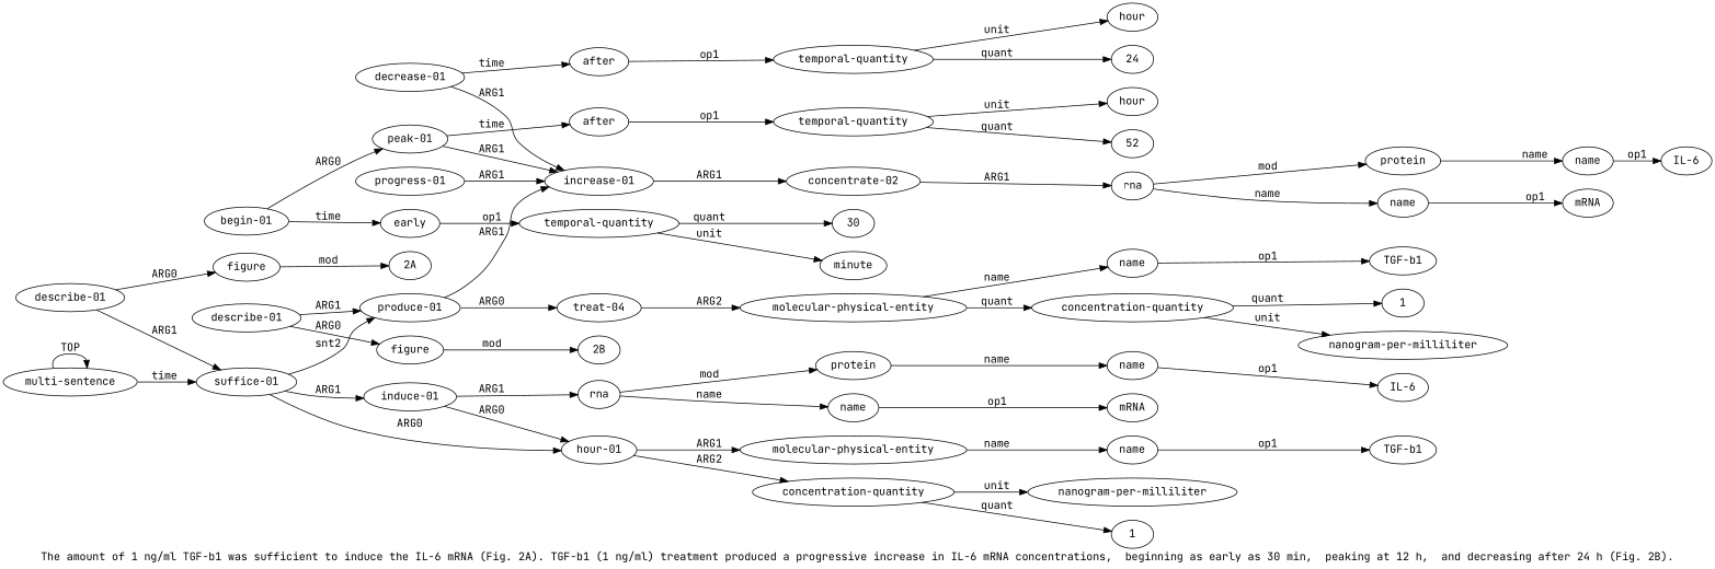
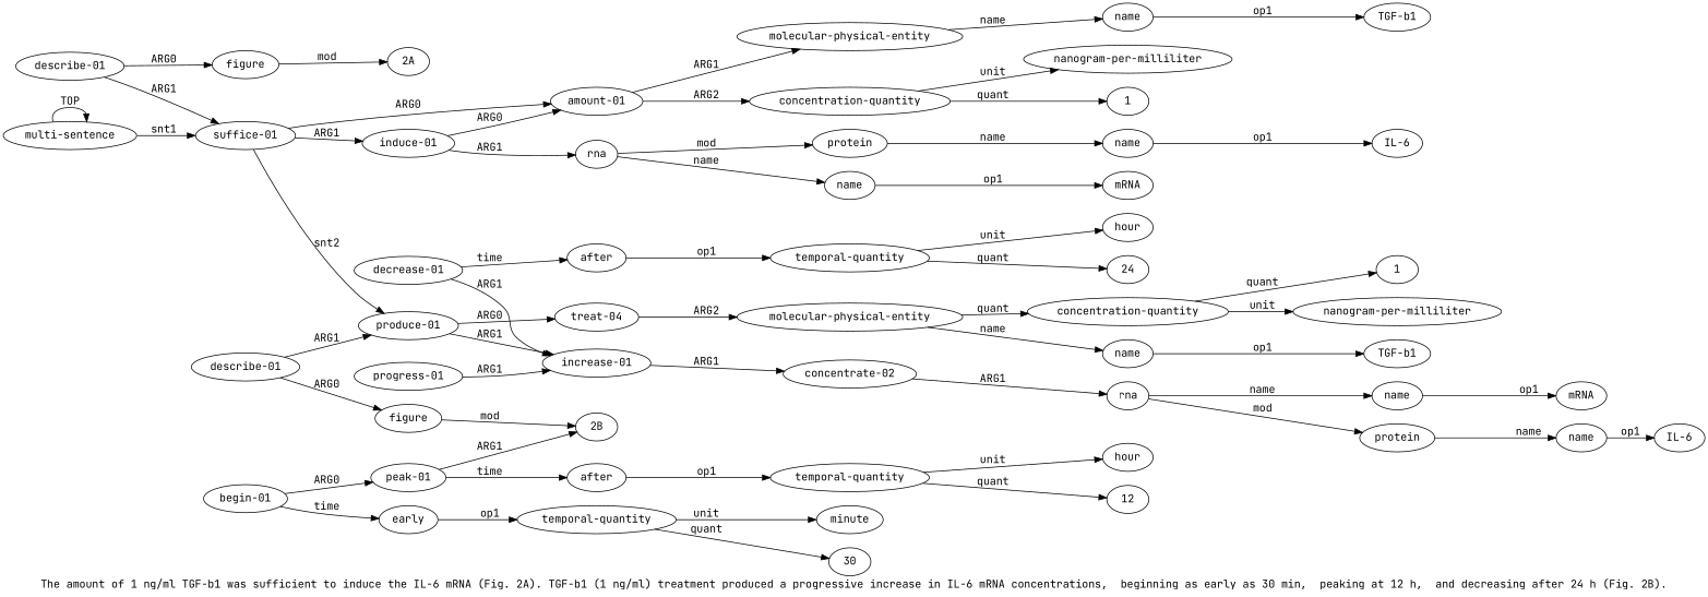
  digraph {
    fontname="JetBrains Mono"
    label="The amount of 1 ng/ml TGF-b1 was sufficient to induce the IL-6 mRNA (Fig. 2A). TGF-b1 (1 ng/ml) treatment produced a progressive increase in IL-6 mRNA concentrations,  beginning as early as 30 min,  peaking at 12 h,  and decreasing after 24 h (Fig. 2B)."
    rankdir=LR
    node [color=black fontname="JetBrains Mono" gold_ind=-1 gold_label=name test_ind=-1 test_label=name]
    edge [color=black fontname="JetBrains Mono" gold_label=ARG1 test_label=ARG1]
    n1 [gold_ind=20 gold_label="increase-01" label="increase-01" test_ind=20 test_label="increase-01"]
    n2 [gold_ind=21 gold_label="concentrate-02" label="concentrate-02" test_ind=21 test_label="concentrate-02"]
    n3 [gold_ind=22 gold_label=rna label=rna test_ind=22 test_label=rna]
    n4 [gold_ind=23 label=name test_ind=23]
    n5 [gold_ind=24 gold_label=protein label=protein test_ind=24 test_label=protein]
    n6 [gold_label=mRNA label=mRNA test_label=mRNA]
    n7 [gold_ind=25 label=name test_ind=25]
    n8 [gold_label="IL-6" label="IL-6" test_label="IL-6"]
    n9 [gold_ind=26 gold_label="begin-01" label="begin-01" test_ind=26 test_label="begin-01"]
    n10 [gold_ind=27 gold_label=early label=early test_ind=27 test_label=early]
    n11 [gold_ind=30 gold_label="peak-01" label="peak-01" test_ind=30 test_label="peak-01"]
    n12 [gold_ind=28 gold_label="temporal-quantity" label="temporal-quantity" test_ind=28 test_label="temporal-quantity"]
    n13 [gold_ind=29 gold_label=minute label=minute test_ind=29 test_label=minute]
    n14 [gold_label=30 label=30 test_label=30]
    n15 [gold_ind=31 gold_label=after label=after test_ind=31 test_label=after]
    n16 [gold_ind=32 gold_label="temporal-quantity" label="temporal-quantity" test_ind=32 test_label="temporal-quantity"]
    n17 [gold_ind=33 gold_label=hour label=hour test_ind=33 test_label=hour]
-   n18 [gold_label=12 label=52 test_label=12]
+   n18 [gold_label=12 label=12 test_label=12]
    n19 [gold_ind=37 gold_label=hour label=hour test_ind=37 test_label=hour]
    n20 [gold_label="TGF-b1" label="TGF-b1" test_label="TGF-b1"]
    n21 [gold_label=24 label=24 test_label=24]
    n22 [gold_ind=36 gold_label="temporal-quantity" label="temporal-quantity" test_ind=36 test_label="temporal-quantity"]
    n23 [gold_ind=35 gold_label=after label=after test_ind=35 test_label=after]
    n24 [gold_ind=34 gold_label="decrease-01" label="decrease-01" test_ind=34 test_label="decrease-01"]
    n25 [gold_label="TGF-b1" label="TGF-b1" test_label="TGF-b1"]
    n26 [gold_ind=15 gold_label="treat-04" label="treat-04" test_ind=15 test_label="treat-04"]
    n27 [gold_ind=16 gold_label="molecular-physical-entity" label="molecular-physical-entity" test_ind=16 test_label="molecular-physical-entity"]
    n28 [gold_ind=17 label=name test_ind=17]
    n29 [gold_ind=18 gold_label="concentration-quantity" label="concentration-quantity" test_ind=18 test_label="concentration-quantity"]
    n30 [gold_ind=19 gold_label="nanogram-per-milliliter" label="nanogram-per-milliliter" test_ind=19 test_label="nanogram-per-milliliter"]
    n31 [gold_label=1 label=1 test_label=1]
    n32 [gold_ind=14 gold_label="produce-01" label="produce-01" test_ind=14 test_label="produce-01"]
    n33 [gold_ind=11 label=name test_ind=11]
    n34 [gold_label="IL-6" label="IL-6" test_label="IL-6"]
    n35 [gold_ind=10 gold_label=protein label=protein test_ind=10 test_label=protein]
    n36 [gold_ind=13 gold_label=figure label=figure test_ind=13 test_label=figure]
    n37 [gold_label="2A" label="2A" test_label="2A"]
    n38 [gold_ind=12 gold_label="describe-01" label="describe-01" test_ind=12 test_label="describe-01"]
    n39 [gold_ind=1 gold_label="suffice-01" label="suffice-01" test_ind=1 test_label="suffice-01"]
-   n40 [gold_ind=2 gold_label="amount-01" label="hour-01" test_ind=2 test_label="amount-01"]
+   n40 [gold_ind=2 gold_label="amount-01" label="amount-01" test_ind=2 test_label="amount-01"]
    n41 [gold_ind=7 gold_label="induce-01" label="induce-01" test_ind=7 test_label="induce-01"]
    n42 [gold_ind=3 gold_label="molecular-physical-entity" label="molecular-physical-entity" test_ind=3 test_label="molecular-physical-entity"]
    n43 [gold_ind=5 gold_label="concentration-quantity" label="concentration-quantity" test_ind=5 test_label="concentration-quantity"]
    n44 [gold_ind=8 gold_label=rna label=rna test_ind=8 test_label=rna]
    n45 [gold_ind=39 gold_label="describe-01" label="describe-01" test_ind=39 test_label="describe-01"]
    n46 [gold_ind=40 gold_label=figure label=figure test_ind=40 test_label=figure]
    n47 [gold_label="2B" label="2B" test_label="2B"]
    n48 [gold_ind=38 gold_label="progress-01" label="progress-01" test_ind=38 test_label="progress-01"]
    n49 [gold_ind=4 label=name test_ind=4]
    n50 [gold_ind=6 gold_label="nanogram-per-milliliter" label="nanogram-per-milliliter" test_ind=6 test_label="nanogram-per-milliliter"]
    n51 [gold_label=1 label=1 test_label=1]
    n52 [gold_ind=9 label=name test_ind=9]
    n53 [gold_ind=0 gold_label="multi-sentence" label="multi-sentence" test_ind=0 test_label="multi-sentence"]
    n54 [gold_label=mRNA label=mRNA test_label=mRNA]
    n1 -> n2 [label=ARG1]
    n2 -> n3 [label=ARG1]
    n3 -> n4 [gold_label=name label=name test_label=name]
    n3 -> n5 [gold_label=mod label=mod test_label=mod]
    n4 -> n6 [gold_label=op1 label=op1 test_label=op1]
    n5 -> n7 [gold_label=name label=name test_label=name]
    n7 -> n8 [gold_label=op1 label=op1 test_label=op1]
    n9 -> n10 [gold_label=time label=time test_label=time]
    n9 -> n11 [gold_label=ARG0 label=ARG0 test_label=ARG0]
    n10 -> n12 [gold_label=op1 label=op1 test_label=op1]
-   n11 -> n1 [label=ARG1]
+   n11 -> n47 [label=ARG1]
    n11 -> n15 [gold_label=time label=time test_label=time]
    n12 -> n13 [gold_label=unit label=unit test_label=unit]
    n12 -> n14 [gold_label=quant label=quant test_label=quant]
    n15 -> n16 [gold_label=op1 label=op1 test_label=op1]
    n16 -> n17 [gold_label=unit label=unit test_label=unit]
    n16 -> n18 [gold_label=quant label=quant test_label=quant]
    n22 -> n19 [gold_label=unit label=unit test_label=unit]
    n22 -> n21 [gold_label=quant label=quant test_label=quant]
    n23 -> n22 [gold_label=op1 label=op1 test_label=op1]
    n24 -> n1 [label=ARG1]
    n24 -> n23 [gold_label=time label=time test_label=time]
    n26 -> n27 [gold_label=ARG2 label=ARG2 test_label=ARG2]
    n27 -> n28 [gold_label=name label=name test_label=name]
    n27 -> n29 [gold_label=quant label=quant test_label=quant]
    n28 -> n25 [gold_label=op1 label=op1 test_label=op1]
    n29 -> n30 [gold_label=unit label=unit test_label=unit]
    n29 -> n31 [gold_label=quant label=quant test_label=quant]
    n32 -> n1 [label=ARG1]
    n32 -> n26 [gold_label=ARG0 label=ARG0 test_label=ARG0]
    n33 -> n34 [gold_label=op1 label=op1 test_label=op1]
    n35 -> n33 [gold_label=name label=name test_label=name]
    n36 -> n37 [gold_label=mod label=mod test_label=mod]
    n38 -> n36 [gold_label=ARG0 label=ARG0 test_label=ARG0]
    n38 -> n39 [label=ARG1]
    n39 -> n32 [gold_label=snt2 label=snt2 test_label=snt2]
    n39 -> n40 [gold_label=ARG0 label=ARG0 test_label=ARG0]
    n39 -> n41 [label=ARG1]
    n40 -> n42 [label=ARG1]
    n40 -> n43 [gold_label=ARG2 label=ARG2 test_label=ARG2]
    n41 -> n40 [gold_label=ARG0 label=ARG0 test_label=ARG0]
    n41 -> n44 [label=ARG1]
    n42 -> n49 [gold_label=name label=name test_label=name]
    n43 -> n50 [gold_label=unit label=unit test_label=unit]
    n43 -> n51 [gold_label=quant label=quant test_label=quant]
    n44 -> n35 [gold_label=mod label=mod test_label=mod]
    n44 -> n52 [gold_label=name label=name test_label=name]
    n45 -> n32 [label=ARG1]
    n45 -> n46 [gold_label=ARG0 label=ARG0 test_label=ARG0]
    n46 -> n47 [gold_label=mod label=mod test_label=mod]
    n48 -> n1 [label=ARG1]
    n49 -> n20 [gold_label=op1 label=op1 test_label=op1]
    n52 -> n54 [gold_label=op1 label=op1 test_label=op1]
-   n53 -> n39 [gold_label=snt1 label=time test_label=snt1]
+   n53 -> n39 [gold_label=snt1 label=snt1 test_label=snt1]
    n53 -> n53 [gold_label=TOP label=TOP test_label=TOP]
  }
